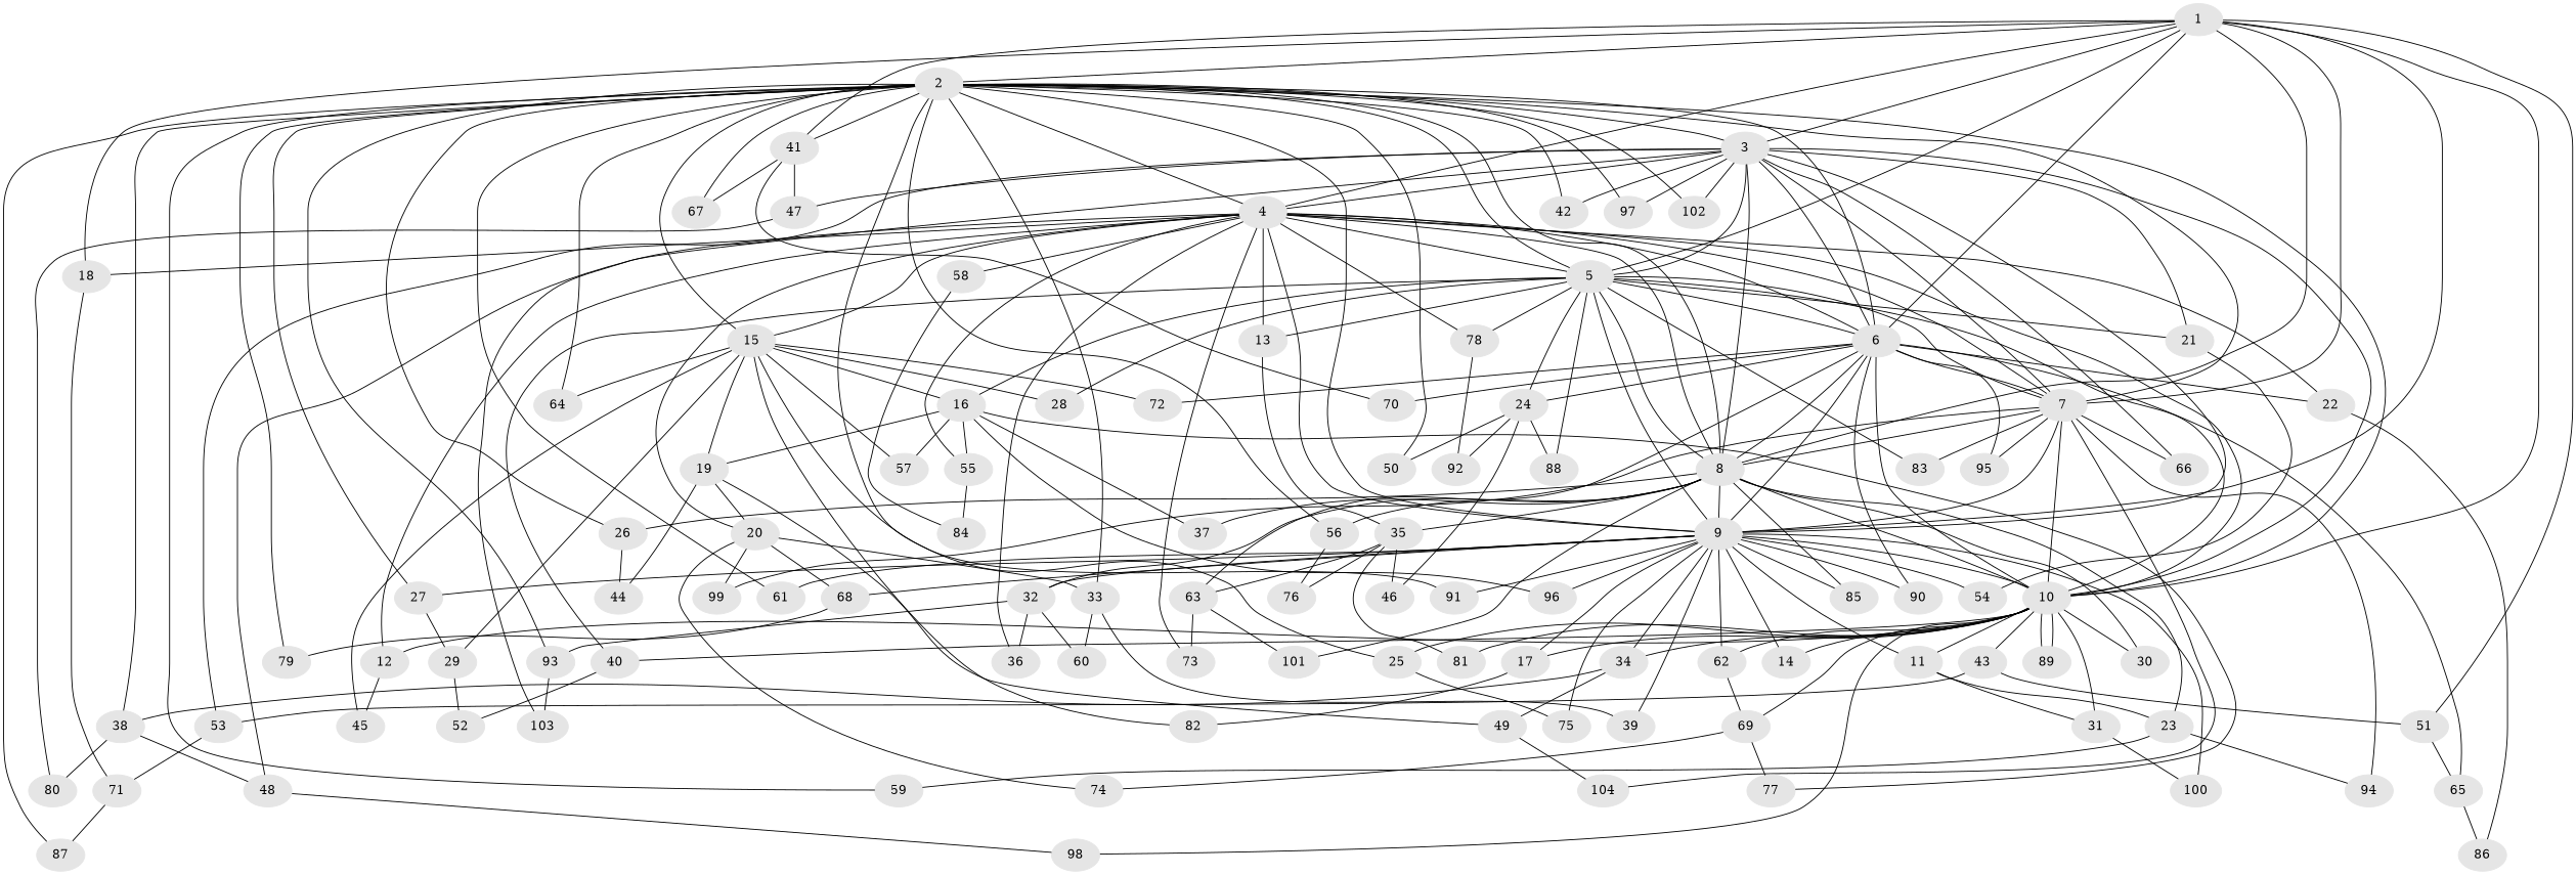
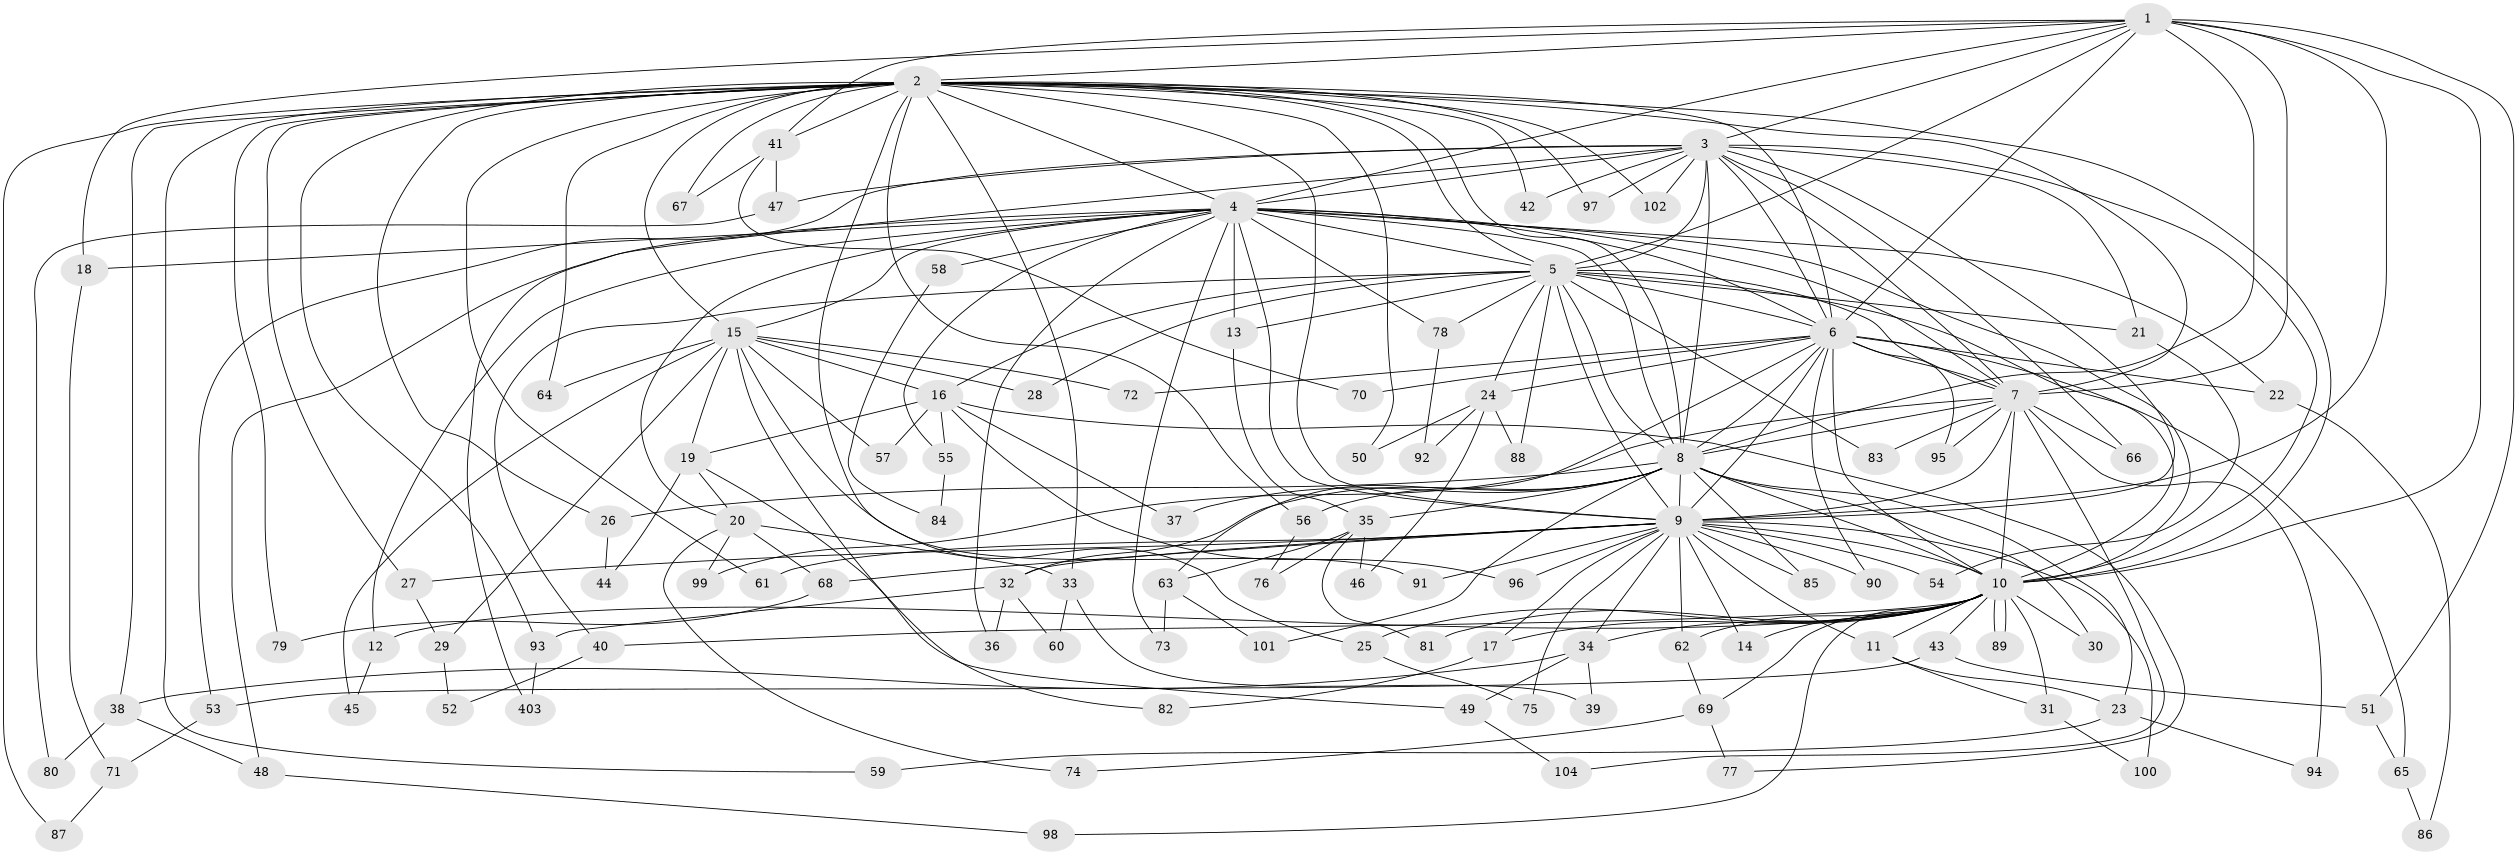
  graph {
    node [color=gray90 style=filled]
    1
    2
    3
    4
    5
    6
    7
    8
    9
    10
    18
    41
    51
    15
    25
    26
    27
    33
    38
    42
    50
    56
    59
    61
    64
    67
    79
    87
    93
    97
    102
    21
    47
    53
    66
-   103
+   103 [label=403]
    58
    12
    13
    20
    22
    36
    48
    55
    73
    78
    16
    24
    28
    40
    83
    88
    63
    65
    70
    72
    90
    95
    94
    99
    104
    23
    30
    32
    35
    37
    85
    101
    11
    14
    17
    34
    39
    54
    62
    68
    75
    91
    96
    100
    31
    43
    69
    81
    89
    98
    71
    45
    19
    29
    57
    82
    44
    60
    80
    76
    84
    74
    86
    92
    77
    46
    52
    49
    1 -- 2
    1 -- 3
    1 -- 4
    1 -- 5
    1 -- 6
    1 -- 7
    1 -- 8
    1 -- 9
    1 -- 10
    1 -- 18
    1 -- 41
    1 -- 51
-   2 -- 3
    2 -- 4
    2 -- 5
    2 -- 6
    2 -- 7
    2 -- 8
    2 -- 9
    2 -- 10
    2 -- 41
    2 -- 15
    2 -- 25
    2 -- 26
    2 -- 27
    2 -- 33
    2 -- 38
    2 -- 42
    2 -- 50
    2 -- 56
    2 -- 59
    2 -- 61
    2 -- 64
    2 -- 67
    2 -- 79
    2 -- 87
    2 -- 93
    2 -- 97
    2 -- 102
    3 -- 4
    3 -- 5
    3 -- 6
    3 -- 7
    3 -- 8
    3 -- 9
    3 -- 10
    3 -- 42
    3 -- 97
    3 -- 102
    3 -- 21
    3 -- 47
    3 -- 53
    3 -- 66
    3 -- 103
    4 -- 5
    4 -- 6
    4 -- 7
    4 -- 8
    4 -- 9
    4 -- 10
    4 -- 18
    4 -- 15
    4 -- 58
    4 -- 12
    4 -- 13
    4 -- 20
    4 -- 22
    4 -- 36
    4 -- 48
    4 -- 55
    4 -- 73
    4 -- 78
    5 -- 6
    5 -- 7
    5 -- 8
    5 -- 9
    5 -- 10
    5 -- 21
    5 -- 13
    5 -- 78
    5 -- 16
    5 -- 24
    5 -- 28
    5 -- 40
    5 -- 83
    5 -- 88
    6 -- 7
    6 -- 8
    6 -- 9
    6 -- 10
    6 -- 22
    6 -- 24
    6 -- 63
    6 -- 65
    6 -- 70
    6 -- 72
    6 -- 90
    6 -- 95
    7 -- 8
    7 -- 9
    7 -- 10
    7 -- 66
    7 -- 83
    7 -- 95
    7 -- 94
    7 -- 99
    7 -- 104
    8 -- 9
    8 -- 10
    8 -- 26
    8 -- 56
    8 -- 23
    8 -- 30
    8 -- 32
    8 -- 35
    8 -- 37
    8 -- 85
    8 -- 101
    9 -- 10
    9 -- 27
    9 -- 61
    9 -- 90
    9 -- 32
    9 -- 85
    9 -- 11
    9 -- 14
    9 -- 17
    9 -- 34
-   9 -- 39
+   34 -- 39
    9 -- 54
    9 -- 62
    9 -- 68
    9 -- 75
    9 -- 91
    9 -- 96
    9 -- 100
    10 -- 25
    10 -- 12
    10 -- 40
    10 -- 30
    10 -- 11
    10 -- 14
    10 -- 17
    10 -- 34
    10 -- 62
    10 -- 31
    10 -- 43
    10 -- 69
    10 -- 81
    10 -- 89
    10 -- 89
    10 -- 98
    18 -- 71
    41 -- 67
    41 -- 47
    41 -- 70
    51 -- 65
    15 -- 64
    15 -- 16
    15 -- 28
    15 -- 72
    15 -- 91
    15 -- 45
    15 -- 19
    15 -- 29
    15 -- 57
    15 -- 82
    25 -- 75
    26 -- 44
    27 -- 29
    33 -- 39
    33 -- 60
    38 -- 48
    38 -- 80
    56 -- 76
    93 -- 103
    21 -- 54
    47 -- 80
    53 -- 71
    58 -- 84
    12 -- 45
    13 -- 35
    20 -- 33
    20 -- 99
    20 -- 68
    20 -- 74
    22 -- 86
    48 -- 98
    55 -- 84
    78 -- 92
    16 -- 55
    16 -- 37
    16 -- 96
    16 -- 19
    16 -- 57
    16 -- 77
    24 -- 50
    24 -- 88
    24 -- 92
    24 -- 46
    40 -- 52
    63 -- 73
    63 -- 101
    65 -- 86
    23 -- 59
    23 -- 94
    32 -- 93
    32 -- 36
    32 -- 60
    35 -- 63
    35 -- 81
    35 -- 76
    35 -- 46
    11 -- 23
    11 -- 31
    17 -- 82
    34 -- 38
    34 -- 49
    62 -- 69
    68 -- 79
    31 -- 100
    43 -- 51
    43 -- 53
    69 -- 74
    69 -- 77
    71 -- 87
    19 -- 20
    19 -- 44
    19 -- 49
    29 -- 52
    49 -- 104
  }
